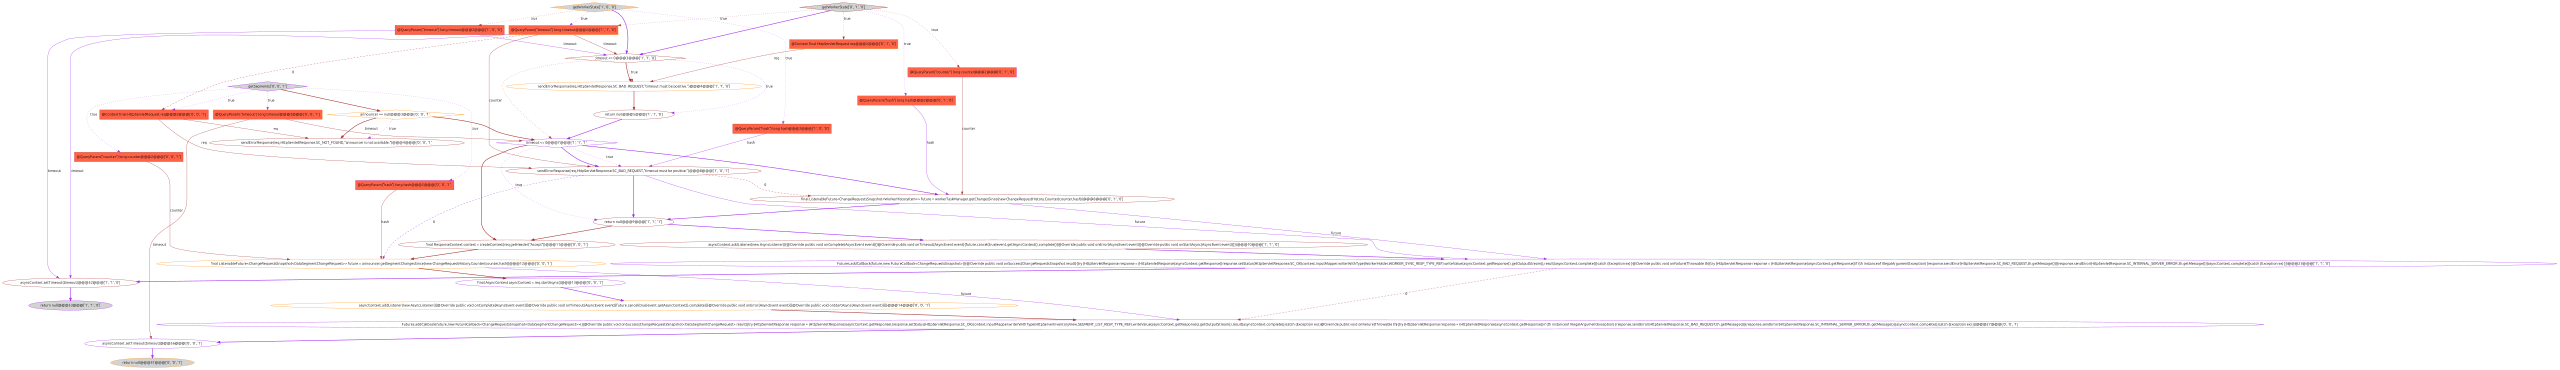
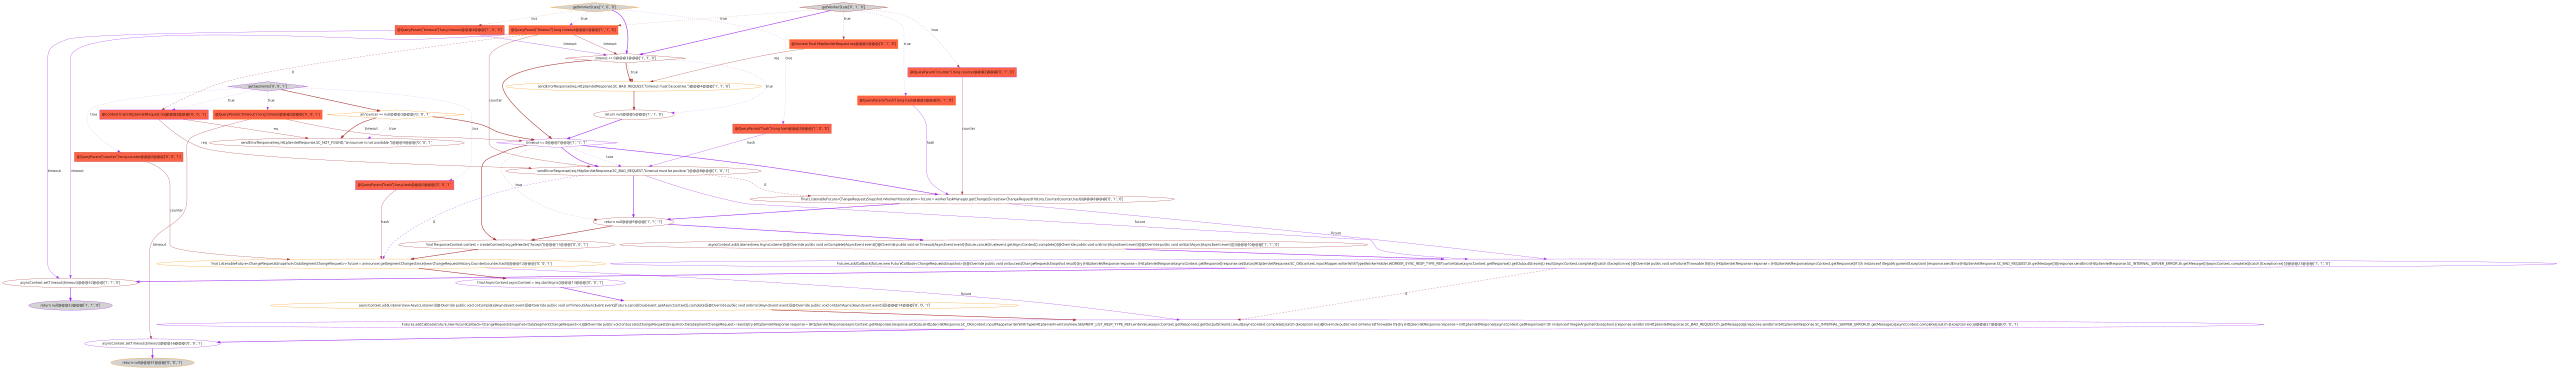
  digraph {
    fontname=Ubuntu
    node [color=brown fillcolor=white fontname=Ubuntu shape=ellipse style=filled]
    edge [color=purple fontname=Ubuntu style=bold]
    n1 [color=purple label="timeout <= 0@@@7@@@['1', '1', '1']" shape=diamond]
    n2 [label="return null@@@9@@@['1', '1', '1']"]
    n3 [label="final ResponseContext context = createContext(req.getHeader(\"Accept\"))@@@11@@@['0', '0', '1']"]
    n4 [label="sendErrorResponse(req,HttpServletResponse.SC_BAD_REQUEST,\"timeout must be positive.\")@@@8@@@['1', '0', '1']"]
    n5 [label="final ListenableFuture<ChangeRequestsSnapshot<WorkerHistoryItem>> future = workerTaskManager.getChangesSince(new ChangeRequestHistory.Counter(counter,hash))@@@8@@@['0', '1', '0']"]
    n6 [label="return null@@@5@@@['1', '1', '0']"]
    n7 [label="asyncContext.addListener(new AsyncListener(){@Override public void onComplete(AsyncEvent event){}@Override public void onTimeout(AsyncEvent event){future.cancel(true)event.getAsyncContext().complete()}@Override public void onError(AsyncEvent event){}@Override public void onStartAsync(AsyncEvent event){}})@@@10@@@['1', '1', '0']"]
    n8 [color=purple label="Futures.addCallback(future,new FutureCallback<ChangeRequestsSnapshot>(){@Override public void onSuccess(ChangeRequestsSnapshot result){try {HttpServletResponse response = (HttpServletResponse)asyncContext.getResponse()response.setStatus(HttpServletResponse.SC_OK)context.inputMapper.writerWithType(WorkerHolder.WORKER_SYNC_RESP_TYPE_REF).writeValue(asyncContext.getResponse().getOutputStream(),result)asyncContext.complete()}catch (Exception ex) }@Override public void onFailure(Throwable th){try {HttpServletResponse response = (HttpServletResponse)asyncContext.getResponse()if (th instanceof IllegalArgumentException) {response.sendError(HttpServletResponse.SC_BAD_REQUEST,th.getMessage())}{response.sendError(HttpServletResponse.SC_INTERNAL_SERVER_ERROR,th.getMessage())}asyncContext.complete()}catch (Exception ex) }})@@@23@@@['1', '1', '0']"]
    n9 [color=darkorange label="final ListenableFuture<ChangeRequestsSnapshot<DataSegmentChangeRequest>> future = announcer.getSegmentChangesSince(new ChangeRequestHistory.Counter(counter,hash))@@@12@@@['0', '0', '1']"]
    n10 [color=purple label="Futures.addCallback(future,new FutureCallback<ChangeRequestsSnapshot<DataSegmentChangeRequest>>(){@Override public void onSuccess(ChangeRequestsSnapshot<DataSegmentChangeRequest> result){try {HttpServletResponse response = (HttpServletResponse)asyncContext.getResponse()response.setStatus(HttpServletResponse.SC_OK)context.inputMapper.writerWithType(HttpServerInventoryView.SEGMENT_LIST_RESP_TYPE_REF).writeValue(asyncContext.getResponse().getOutputStream(),result)asyncContext.complete()}catch (Exception ex) }@Override public void onFailure(Throwable th){try {HttpServletResponse response = (HttpServletResponse)asyncContext.getResponse()if (th instanceof IllegalArgumentException) {response.sendError(HttpServletResponse.SC_BAD_REQUEST,th.getMessage())}{response.sendError(HttpServletResponse.SC_INTERNAL_SERVER_ERROR,th.getMessage())}asyncContext.complete()}catch (Exception ex) }})@@@27@@@['0', '0', '1']"]
    n11 [label="asyncContext.setTimeout(timeout)@@@52@@@['1', '1', '0']"]
    n12 [fillcolor=lightgray label="getWorkerState['0', '1', '0']" shape=diamond]
    n13 [color=purple fillcolor=tomato label="@QueryParam(\"counter\") long counter@@@2@@@['0', '1', '0']" shape=box]
    n14 [color=darkorange fillcolor=tomato label="@QueryParam(\"hash\") long hash@@@2@@@['0', '1', '0']" shape=box]
    n15 [color=darkorange fillcolor=tomato label="@Context final HttpServletRequest req@@@2@@@['0', '1', '0']" shape=box]
    n16 [color=darkorange fillcolor=tomato label="@QueryParam(\"timeout\") long timeout@@@2@@@['1', '1', '0']" shape=box]
    n17 [label="timeout <= 0@@@3@@@['1', '1', '0']" shape=diamond]
    n18 [color=darkorange label="sendErrorResponse(req,HttpServletResponse.SC_BAD_REQUEST,\"timeout must be positive.\")@@@4@@@['1', '1', '0']"]
-   n19 [fillcolor=tomato label="@Context final HttpServletRequest req@@@2@@@['0', '0', '1']" shape=box]
+   n19 [color=purple fillcolor=tomato label="@Context final HttpServletRequest req@@@2@@@['0', '0', '1']" shape=box]
    n20 [color=purple label="asyncContext.setTimeout(timeout)@@@56@@@['0', '0', '1']"]
    n21 [color=darkorange fillcolor=lightgray label="return null@@@57@@@['0', '0', '1']"]
    n22 [color=darkorange label="asyncContext.addListener(new AsyncListener(){@Override public void onComplete(AsyncEvent event){}@Override public void onTimeout(AsyncEvent event){future.cancel(true)event.getAsyncContext().complete()}@Override public void onError(AsyncEvent event){}@Override public void onStartAsync(AsyncEvent event){}})@@@14@@@['0', '0', '1']"]
    n23 [label="sendErrorResponse(req,HttpServletResponse.SC_NOT_FOUND,\"announcer is not available.\")@@@4@@@['0', '0', '1']"]
    n24 [color=darkorange label="announcer == null@@@3@@@['0', '0', '1']" shape=diamond]
    n25 [color=darkorange fillcolor=tomato label="@QueryParam(\"timeout\") long timeout@@@2@@@['0', '0', '1']" shape=box]
    n26 [color=purple fillcolor=lightgray label="return null@@@53@@@['1', '1', '0']"]
    n27 [color=purple label="final AsyncContext asyncContext = req.startAsync()@@@13@@@['0', '0', '1']"]
    n28 [color=darkorange fillcolor=lightgray label="getWorkerState['1', '0', '0']" shape=diamond]
    n29 [fillcolor=tomato label="@QueryParam(\"timeout\") long timeout@@@2@@@['1', '0', '0']" shape=box]
    n30 [fillcolor=tomato label="@QueryParam(\"hash\") long hash@@@2@@@['1', '0', '0']" shape=box]
    n31 [fillcolor=tomato label="@QueryParam(\"counter\") long counter@@@2@@@['0', '0', '1']" shape=box]
    n32 [color=purple fillcolor=tomato label="@QueryParam(\"hash\") long hash@@@2@@@['0', '0', '1']" shape=box]
    n33 [color=purple fillcolor=lightgray label="getSegments['0', '0', '1']" shape=diamond]
-   n1 -> n2 [label=true style=dotted]
+   n1 -> n2 [color=brown label=true style=dotted]
    n1 -> n3 [color=brown]
    n1 -> n4 [label=true style=dotted]
    n1 -> n4
    n1 -> n5
    n2 -> n3 [color=brown]
    n2 -> n7
    n3 -> n9 [color=brown]
    n4 -> n2
    n4 -> n5 [color=brown label=0 style=dashed]
    n4 -> n8 [label=future style=solid]
    n4 -> n9 [label=0 style=dashed]
    n5 -> n2
    n5 -> n8 [label=future style=solid]
    n6 -> n1
    n7 -> n8
    n8 -> n10 [color=brown label=0 style=dashed]
    n8 -> n11
    n9 -> n10 [label=future style=solid]
    n9 -> n27 [color=brown]
    n10 -> n20
    n11 -> n26
    n12 -> n13 [color=brown label=true style=dotted]
    n12 -> n14 [label=true style=dotted]
    n12 -> n15 [color=brown label=true style=dotted]
    n12 -> n16 [color=brown label=true style=dotted]
    n12 -> n17
    n13 -> n5 [color=brown label=counter style=solid]
    n14 -> n5 [label=hash style=solid]
    n15 -> n18 [color=brown label=req style=solid]
    n16 -> n4 [color=brown label=counter style=solid]
    n16 -> n11 [label=timeout style=solid]
    n16 -> n17 [color=brown label=timeout style=solid]
    n16 -> n19 [color=brown label=0 style=dashed]
-   n17 -> n1 [color=brown style=dotted]
+   n17 -> n1 [color=brown]
    n17 -> n6 [label=true style=dotted]
    n17 -> n18 [color=brown]
    n17 -> n18 [color=brown label=true style=dotted]
    n18 -> n6 [color=brown]
    n19 -> n4 [color=brown label=req style=solid]
    n19 -> n23 [color=brown label=req style=solid]
    n20 -> n21
    n22 -> n10 [color=brown]
    n24 -> n1 [color=brown]
    n24 -> n23 [label=true style=dotted]
    n24 -> n23 [color=brown]
    n25 -> n1 [color=brown label=timeout style=solid]
    n25 -> n20 [color=brown label=timeout style=solid]
    n27 -> n22
    n28 -> n16 [label=true style=dotted]
    n28 -> n17
    n28 -> n29 [color=brown label=true style=dotted]
    n28 -> n30 [label=true style=dotted]
    n29 -> n11 [label=timeout style=solid]
    n29 -> n17 [label=timeout style=solid]
    n30 -> n4 [label=hash style=solid]
    n31 -> n9 [color=brown label=counter style=solid]
    n32 -> n9 [color=brown label=hash style=solid]
    n33 -> n19 [label=true style=dotted]
    n33 -> n24 [color=brown]
    n33 -> n25 [label=true style=dotted]
    n33 -> n31 [label=true style=dotted]
    n33 -> n32 [label=true style=dotted]
  }
